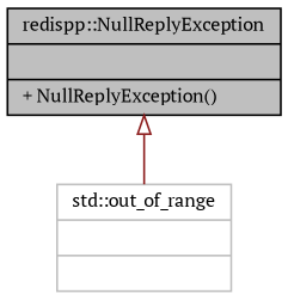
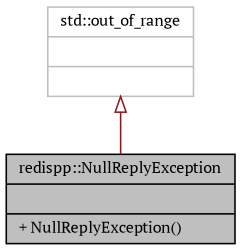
  digraph {
    fontname="PT Serif"
    node [fontname="PT Serif" fontsize=10 shape=record style=filled]
    n1 [color=black fillcolor=grey75 fontcolor=black height=0.2 label="{redispp::NullReplyException\n||+ NullReplyException()\l}" width=0.4]
    n2 [color=grey75 fillcolor=white height=0.2 label="{std::out_of_range\n||}" width=0.4]
-   n1 -> n2 [arrowtail=onormal color=firebrick4 dir=back fontname="PT Serif" fontsize=10 labelfontname=Helvetica labelfontsize=10 style=solid]
+   n2 -> n1 [arrowtail=onormal color=firebrick4 dir=back fontname="PT Serif" fontsize=10 labelfontname=Helvetica labelfontsize=10 style=solid]
  }
